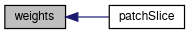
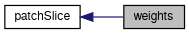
  digraph {
    rankdir=LR
    node [color=black fontname=FreeSans fontsize=10 shape=record]
    n1 [fillcolor=grey75 fontcolor=black height=0.2 label=weights style=filled width=0.4]
    n2 [height=0.2 label=patchSlice width=0.4]
-   n1 -> n2 [color=midnightblue dir=back fontname=FreeSans fontsize=10 labelfontname=FreeSans labelfontsize=10 style=solid]
+   n2 -> n1 [color=midnightblue dir=back fontname=FreeSans fontsize=10 labelfontname=FreeSans labelfontsize=10 style=solid]
  }
